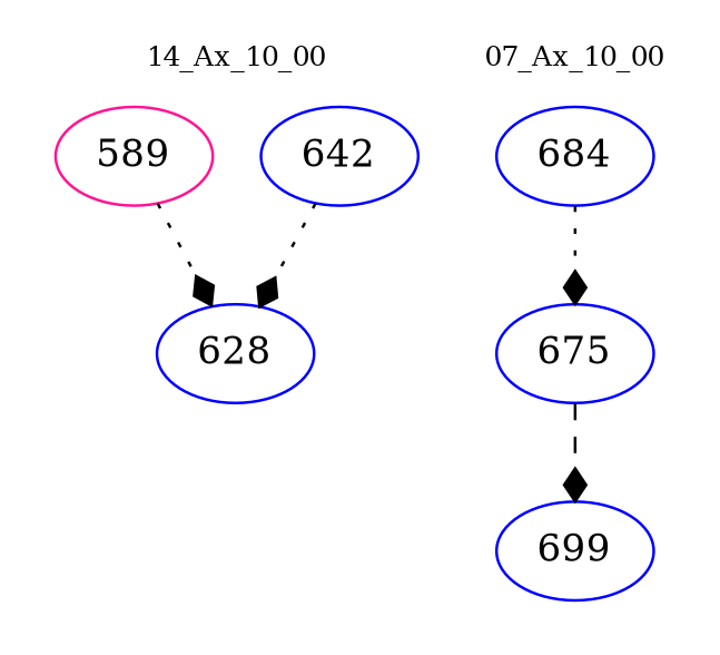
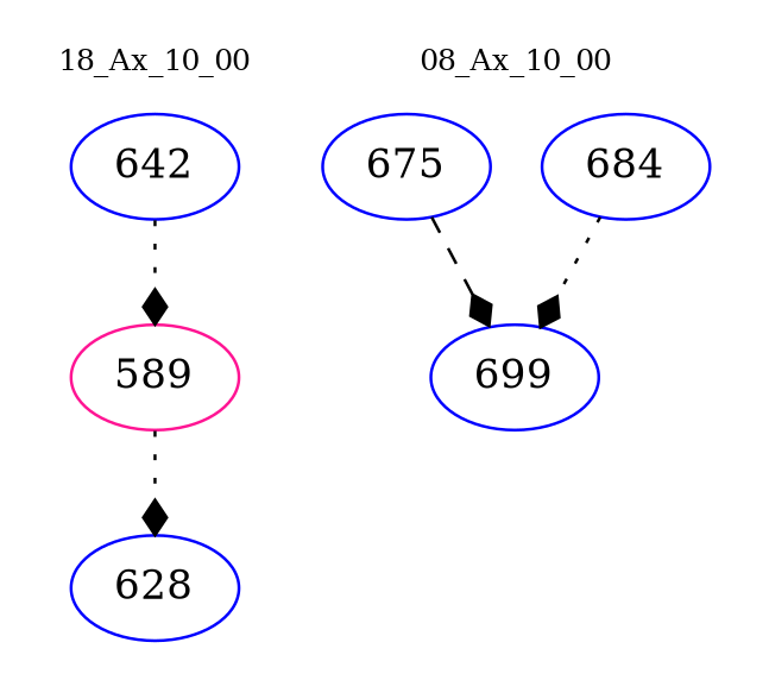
  digraph {
    node [color=blue]
    edge [arrowhead=diamond color=black style=dotted]
    n1 [label=642]
    n2 [color=deeppink label=589]
    n3 [label=628]
    n4 [label=684]
    n5 [label=675]
    n6 [label=699]
    subgraph cluster_1 {
      color=white
      fontsize=10
-     label="14_Ax_10_00"
+     label="18_Ax_10_00"
      n1
      n2
      n3
    }
    subgraph cluster_2 {
      color=white
      fontsize=10
-     label="07_Ax_10_00"
+     label="08_Ax_10_00"
      n4
      n5
      n6
    }
-   n1 -> n3
+   n1 -> n2
    n2 -> n3
-   n4 -> n5
+   n4 -> n6
    n5 -> n6 [style=dashed]
  }
